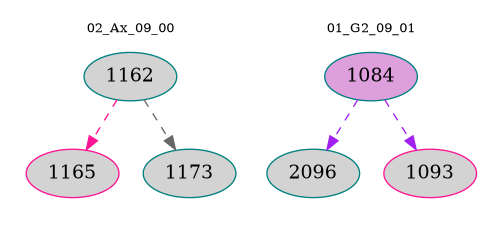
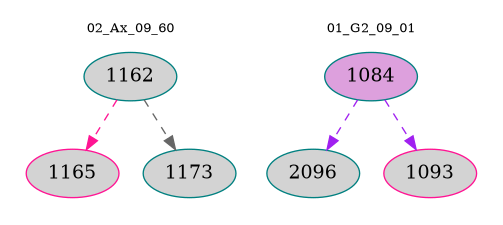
  digraph {
    node [color=teal fillcolor=lightgrey style=filled]
    edge [color=purple style=dashed]
    n1 [label=1162]
    n2 [color=deeppink label=1165]
    n3 [label=1173]
    n4 [fillcolor=plum label=1084]
    n5 [label=2096]
    n6 [color=deeppink label=1093]
    subgraph cluster_1 {
      color=white
      fontsize=10
-     label="02_Ax_09_00"
+     label="02_Ax_09_60"
      n1
      n2
      n3
    }
    subgraph cluster_2 {
      color=white
      fontsize=10
      label="01_G2_09_01"
      n4
      n5
      n6
    }
    n1 -> n2 [color=deeppink]
    n1 -> n3 [color=gray40]
    n4 -> n5
    n4 -> n6
  }
